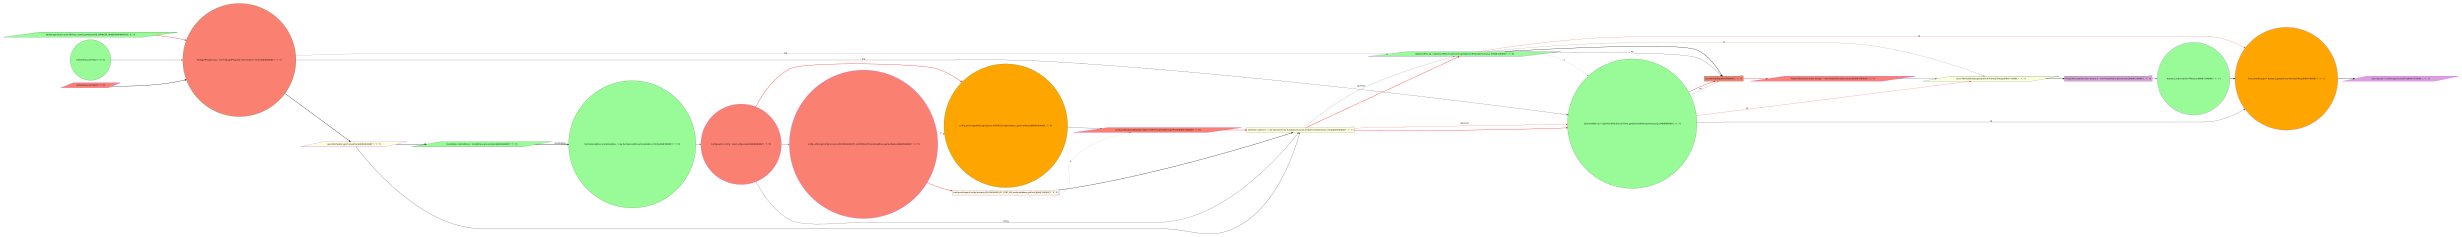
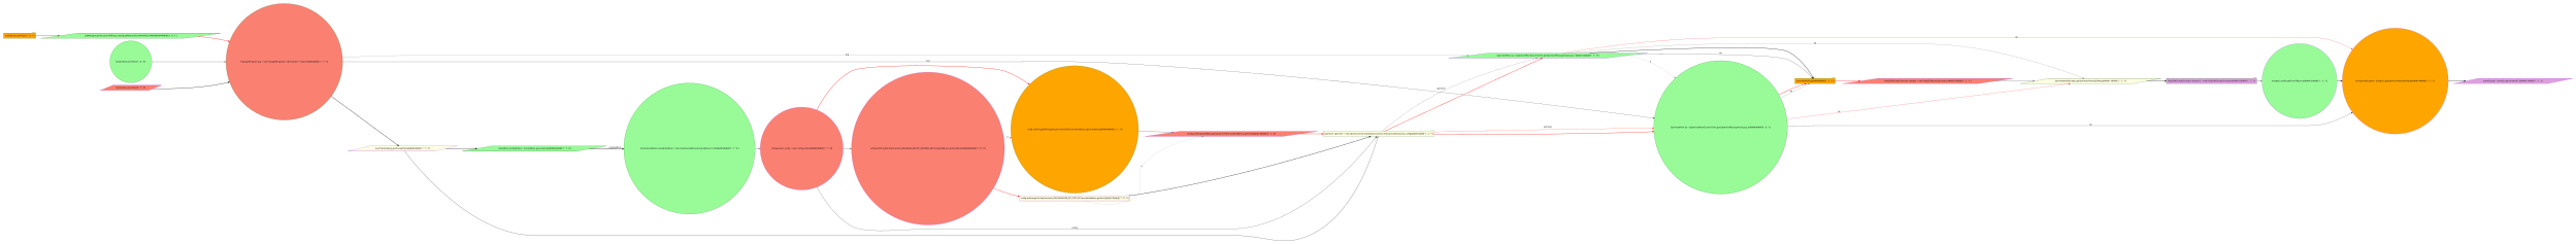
  digraph {
    fontname="Noto Sans"
    rankdir=LR
    node [color=darkgreen fillcolor=palegreen fontname="Noto Sans" shape=parallelogram style=filled]
    edge [color=gray40 fontname="Noto Sans" style=bold]
    n1 [color=purple label="OptimizedPlan op = (OptimizedPlan)ClusterClient.getOptimizedPlan(optimizer,prg,-1)@@@12@@@['1', '1', '0']"]
    n2 [label="OptimizedPlan op = (OptimizedPlan)ClusterClient.getOptimizedPlan(optimizer,prg,1)@@@8@@@['0', '0', '1']" shape=circle]
    n3 [color=purple fillcolor=orange label="String htmlEscaped = dumper2.getOptimizerPlanAsJSON(op)@@@14@@@['1', '1', '1']" shape=circle]
-   n4 [fillcolor=salmon label="assertNotNull(op)@@@9@@@['1', '1', '1']" shape=folder]
+   n4 [fillcolor=orange label="assertNotNull(op)@@@9@@@['1', '1', '1']" shape=folder]
    n5 [fillcolor=lightyellow label="assertNotNull(dumper.getOptimizerPlanAsJSON(op))@@@11@@@['1', '1', '1']"]
    n6 [color=purple fillcolor=plum label="assertEquals(-1,htmlEscaped.indexOf('\'))@@@15@@@['1', '1', '1']"]
    n7 [color=purple fillcolor=salmon label="PlanJSONDumpGenerator dumper = new PlanJSONDumpGenerator()@@@10@@@['1', '1', '1']"]
    n8 [fillcolor=plum label="PlanJSONDumpGenerator dumper2 = new PlanJSONDumpGenerator()@@@12@@@['1', '1', '1']" shape=folder]
    n9 [color=purple label="dumper2.setEncodeForHTML(true)@@@13@@@['1', '1', '1']" shape=circle]
    n10 [label="jobManagerSystem.actorOf(Props.create(),JobMaster.JOB_MANAGER_NAME)@@@4@@@['0', '0', '1']"]
    n11 [fillcolor=salmon label="PackagedProgram prg = new PackagedProgram(,\"/dev/random\",\"/tmp\")@@@5@@@['1', '1', '1']" shape=circle]
    n12 [color=purple fillcolor=lightyellow label="assertNotNull(prg.getPreviewPlan())@@@6@@@['1', '1', '1']"]
    n13 [label="InetAddress mockAddress = InetAddress.getLocalHost()@@@6@@@['1', '1', '0']"]
    n14 [label="InetSocketAddress mockJmAddress = new InetSocketAddress(mockAddress,12345)@@@7@@@['1', '1', '0']" shape=circle]
    n15 [color=purple fillcolor=salmon label="Configuration config = new Configuration()@@@8@@@['1', '1', '0']" shape=circle]
    n16 [fillcolor=lightyellow label="Optimizer optimizer = new Optimizer(new DataStatistics(),new DefaultCostEstimator(),config)@@@7@@@['1', '1', '1']" shape=folder]
    n17 [label="testGetExecutionPlan['1', '0', '0']" shape=circle]
    n18 [color=purple fillcolor=salmon label="config.setInteger(JobManagerOptions.PORT,mockJmAddress.getPort())@@@10@@@['0', '1', '0']"]
    n19 [color=purple fillcolor=lightyellow label="config.setInteger(ConfigConstants.JOB_MANAGER_IPC_PORT_KEY,mockJmAddress.getPort())@@@10@@@['1', '0', '0']" shape=folder]
    n20 [color=purple fillcolor=salmon label="config.setString(ConfigConstants.JOB_MANAGER_IPC_ADDRESS_KEY,mockJmAddress.getHostName())@@@9@@@['1', '0', '0']" shape=circle]
    n21 [fillcolor=orange label="config.setString(JobManagerOptions.ADDRESS,mockJmAddress.getHostName())@@@9@@@['0', '1', '0']" shape=circle]
    n22 [color=purple fillcolor=salmon label="testGetExecutionPlan['0', '1', '0']"]
+   n23 [fillcolor=orange label="testGetExecutionPlan['0', '0', '1']" shape=folder]
    n1 -> n2 [label=0 style=dashed]
    n1 -> n3 [color=red label=op style=solid]
    n1 -> n4 [color=black label=op style=solid]
    n1 -> n4 [color=black]
    n1 -> n5 [label=op style=solid]
    n2 -> n3 [color=black label=op style=solid]
    n2 -> n4 [label=op style=solid]
    n2 -> n4 [color=red]
    n2 -> n5 [color=red label=op style=solid]
    n3 -> n6 [color=black]
    n4 -> n7 [color=red]
    n5 -> n8 [color=black]
    n7 -> n5
    n8 -> n9
    n9 -> n3 [color=black]
    n10 -> n11 [color=red]
    n11 -> n1 [label=prg style=solid]
    n11 -> n2 [color=black label=prg style=solid]
    n11 -> n12 [color=black]
    n12 -> n13 [color=black]
    n12 -> n16
    n13 -> n14 [color=black]
    n13 -> n14 [label=mockAddress style=solid]
    n14 -> n15
    n15 -> n16 [color=black label=config style=solid]
    n15 -> n20
    n15 -> n21 [color=red]
    n16 -> n1 [label=optimizer style=solid]
    n16 -> n1 [color=red]
    n16 -> n2 [color=red label=optimizer style=solid]
    n16 -> n2 [color=red]
    n17 -> n11
    n18 -> n16 [color=red]
    n19 -> n16 [color=black]
    n19 -> n18 [label=0 style=dashed]
    n20 -> n19 [color=red]
    n20 -> n21 [color=red label=0 style=dashed]
    n21 -> n18
    n22 -> n11 [color=black]
+   n23 -> n10 [color=red]
  }
